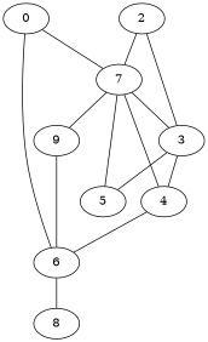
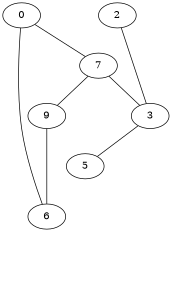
  graph {
    0
    7
    6
    2
    3
    9
-   8
-   4
    5
    0 -- 7
    0 -- 6
    7 -- 3
    7 -- 9
-   6 -- 8
-   2 -- 7
    2 -- 3
-   3 -- 4
    3 -- 5
    9 -- 6
-   4 -- 7
-   4 -- 6
-   5 -- 7
  }
